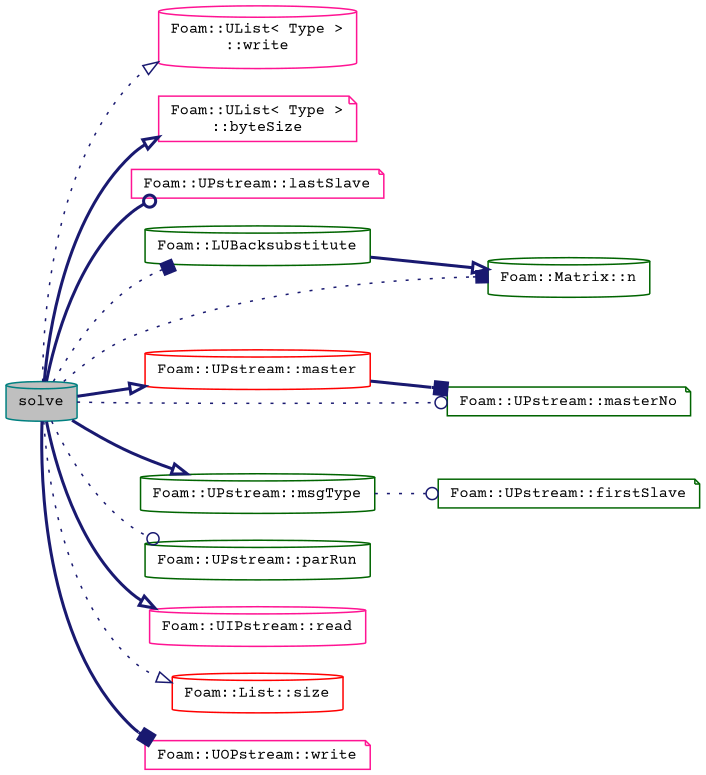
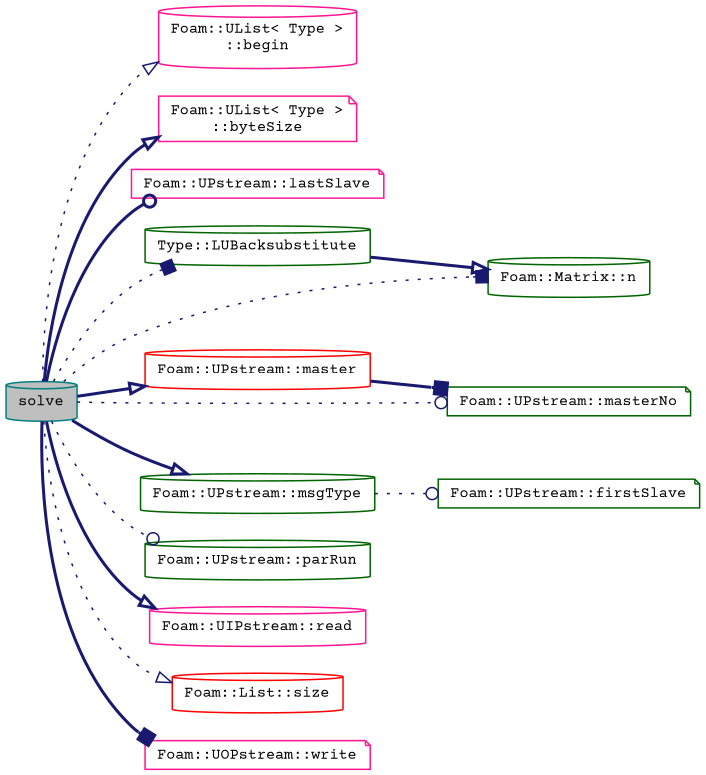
  digraph {
    fontname="Courier Prime"
    rankdir=LR
    node [color=darkgreen fontname="Courier Prime" fontsize=10 shape=cylinder]
    edge [arrowhead=onormal color=midnightblue fontname="Courier Prime" fontsize=10 labelfontname=FreeSans labelfontsize=10 style=bold]
    n1 [color=teal fillcolor=grey75 fontcolor=black height=0.2 label=solve style=filled width=0.4]
-   n2 [color=deeppink height=0.2 label="Foam::UList\< Type \>\l::write" width=0.4]
+   n2 [color=deeppink height=0.2 label="Foam::UList\< Type \>\l::begin" width=0.4]
    n3 [color=deeppink height=0.2 label="Foam::UList\< Type \>\l::byteSize" shape=note width=0.4]
    n4 [color=deeppink height=0.2 label="Foam::UPstream::lastSlave" shape=note width=0.4]
-   n5 [height=0.2 label="Foam::LUBacksubstitute" width=0.4]
+   n5 [height=0.2 label="Type::LUBacksubstitute" width=0.4]
    n6 [height=0.2 label="Foam::Matrix::n" width=0.4]
    n7 [color=red height=0.2 label="Foam::UPstream::master" width=0.4]
    n8 [height=0.2 label="Foam::UPstream::masterNo" shape=note width=0.4]
    n9 [height=0.2 label="Foam::UPstream::msgType" width=0.4]
    n10 [height=0.2 label="Foam::UPstream::parRun" width=0.4]
    n11 [color=deeppink height=0.2 label="Foam::UIPstream::read" width=0.4]
    n12 [color=red height=0.2 label="Foam::List::size" width=0.4]
    n13 [color=deeppink height=0.2 label="Foam::UOPstream::write" shape=note width=0.4]
    n14 [height=0.2 label="Foam::UPstream::firstSlave" shape=note width=0.4]
    n1 -> n2 [style=dotted]
    n1 -> n3
    n1 -> n4 [arrowhead=odot]
    n1 -> n5 [arrowhead=box style=dotted]
    n1 -> n6 [arrowhead=box style=dotted]
    n1 -> n7
    n1 -> n8 [arrowhead=odot style=dotted]
    n1 -> n9
    n1 -> n10 [arrowhead=odot style=dotted]
    n1 -> n11
    n1 -> n12 [style=dotted]
    n1 -> n13 [arrowhead=box]
    n5 -> n6
    n7 -> n8 [arrowhead=box]
    n9 -> n14 [arrowhead=odot style=dotted]
  }
